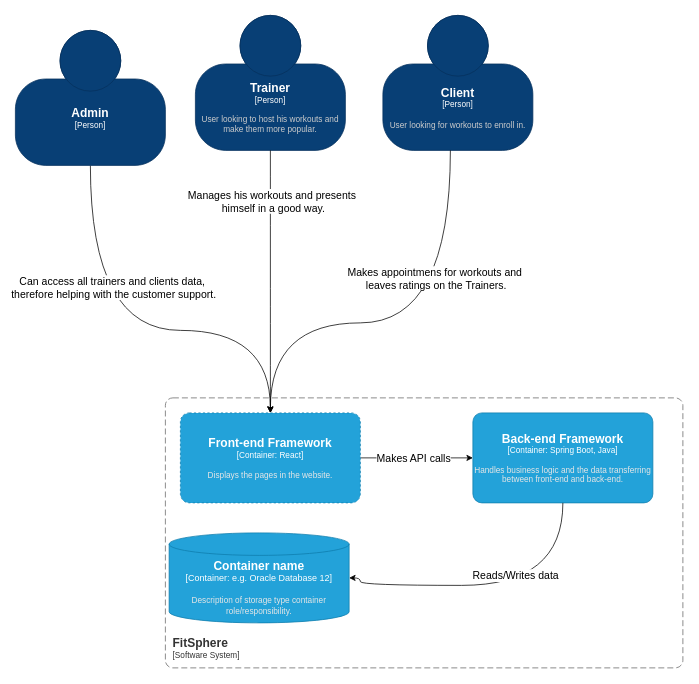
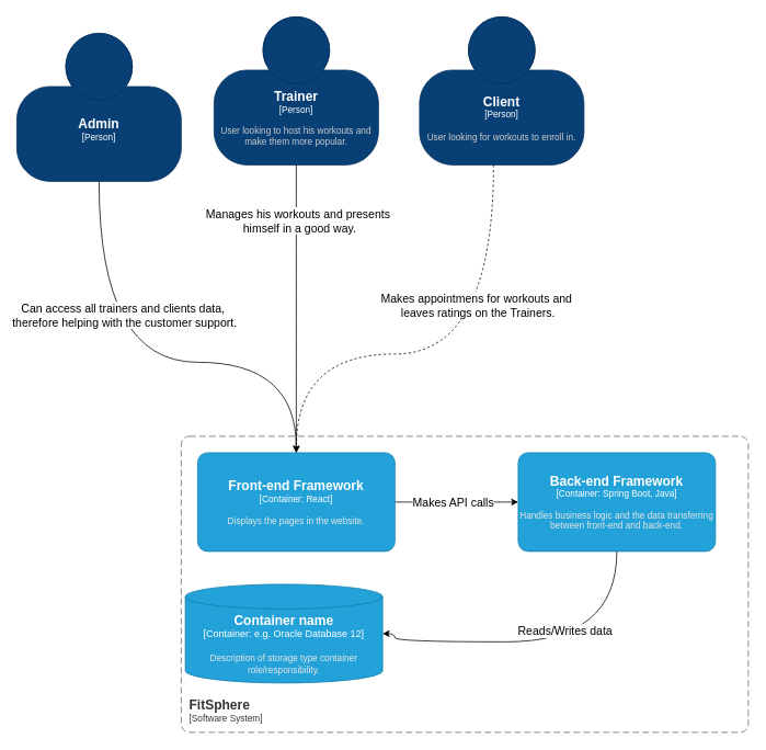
  <mxCell id="0" />
  <mxCell id="1" parent="0" />
  <mxCell id="2" style="edgeStyle=orthogonalEdgeStyle;rounded=0;orthogonalLoop=1;jettySize=auto;html=1;curved=1;entryX=0.5;entryY=0;entryDx=0;entryDy=0;entryPerimeter=0;" edge="1" parent="1" source="4" target="14"><mxGeometry relative="1" as="geometry"><mxPoint x="70" y="460" as="targetPoint" /><Array as="points"><mxPoint x="120" y="440" /><mxPoint x="360" y="440" /></Array></mxGeometry></mxCell>
  <mxCell id="3" value="&lt;div style=&quot;font-size: 14px;&quot;&gt;&lt;font style=&quot;font-size: 14px;&quot;&gt;Can access all trainers and clients data,&amp;nbsp;&lt;/font&gt;&lt;/div&gt;&lt;div style=&quot;font-size: 14px;&quot;&gt;&lt;font style=&quot;font-size: 14px;&quot;&gt;therefore helping with the customer support.&lt;/font&gt;&lt;/div&gt;" style="edgeLabel;html=1;align=center;verticalAlign=middle;resizable=0;points=[];" vertex="1" connectable="0" parent="2"><mxGeometry x="-0.248" y="11" relative="1" as="geometry"><mxPoint x="19" y="-52" as="offset" /></mxGeometry></mxCell>
  <mxCell id="4" value="&lt;font style=&quot;font-size: 16px&quot;&gt;&lt;b&gt;Admin&lt;/b&gt;&lt;/font&gt;&lt;div&gt;[Person]&lt;/div&gt;&lt;br&gt;&lt;div&gt;&lt;font style=&quot;font-size: 11px&quot;&gt;&lt;font color=&quot;#cccccc&quot;&gt;&lt;/font&gt;&lt;/div&gt;" style="html=1;fontSize=11;dashed=0;whiteSpace=wrap;fillColor=#083F75;strokeColor=#06315C;fontColor=#ffffff;shape=mxgraph.c4.person2;align=center;metaEdit=1;points=[[0.5,0,0],[1,0.5,0],[1,0.75,0],[0.75,1,0],[0.5,1,0],[0.25,1,0],[0,0.75,0],[0,0.5,0]];resizable=0;" vertex="1" parent="1"><mxGeometry x="20" y="40" width="200" height="180" as="geometry" /></mxCell>
  <mxCell id="5" value="&lt;font style=&quot;font-size: 16px&quot;&gt;&lt;b&gt;Trainer&lt;/b&gt;&lt;/font&gt;&lt;div&gt;[Person]&lt;/div&gt;&lt;br&gt;&lt;div&gt;&lt;font style=&quot;font-size: 11px&quot;&gt;&lt;font color=&quot;#cccccc&quot;&gt;User looking to host his workouts and make them more popular.&lt;/font&gt;&lt;/div&gt;" style="html=1;fontSize=11;dashed=0;whiteSpace=wrap;fillColor=#083F75;strokeColor=#06315C;fontColor=#ffffff;shape=mxgraph.c4.person2;align=center;metaEdit=1;points=[[0.5,0,0],[1,0.5,0],[1,0.75,0],[0.75,1,0],[0.5,1,0],[0.25,1,0],[0,0.75,0],[0,0.5,0]];resizable=0;" vertex="1" parent="1"><mxGeometry x="260" y="20" width="200" height="180" as="geometry" /></mxCell>
  <mxCell id="6" value="&lt;font style=&quot;font-size: 16px&quot;&gt;&lt;b&gt;Client&lt;/b&gt;&lt;/font&gt;&lt;div&gt;[Person]&lt;/div&gt;&lt;br&gt;&lt;div&gt;&lt;font style=&quot;font-size: 11px&quot;&gt;&lt;font color=&quot;#cccccc&quot;&gt;User looking for workouts to enroll in.&lt;/font&gt;&lt;/div&gt;" style="html=1;fontSize=11;dashed=0;whiteSpace=wrap;fillColor=#083F75;strokeColor=#06315C;fontColor=#ffffff;shape=mxgraph.c4.person2;align=center;metaEdit=1;points=[[0.5,0,0],[1,0.5,0],[1,0.75,0],[0.75,1,0],[0.5,1,0],[0.25,1,0],[0,0.75,0],[0,0.5,0]];resizable=0;" vertex="1" parent="1"><mxGeometry x="510" y="20" width="200" height="180" as="geometry" /></mxCell>
- <mxCell id="7" style="edgeStyle=orthogonalEdgeStyle;rounded=0;orthogonalLoop=1;jettySize=auto;html=1;curved=1;entryX=0.5;entryY=0;entryDx=0;entryDy=0;entryPerimeter=0;" edge="1" parent="1" source="6" target="14"><mxGeometry relative="1" as="geometry"><mxPoint x="140" y="550" as="targetPoint" /><Array as="points"><mxPoint x="600" y="430" /><mxPoint x="360" y="430" /></Array></mxGeometry></mxCell>
+ <mxCell id="7" style="edgeStyle=orthogonalEdgeStyle;rounded=0;orthogonalLoop=1;jettySize=auto;html=1;curved=1;entryX=0.5;entryY=0;entryDx=0;entryDy=0;entryPerimeter=0;dashed=1;" edge="1" parent="1" source="6" target="14"><mxGeometry relative="1" as="geometry"><mxPoint x="140" y="550" as="targetPoint" /><Array as="points"><mxPoint x="600" y="430" /><mxPoint x="360" y="430" /></Array></mxGeometry></mxCell>
  <mxCell id="8" value="&lt;div style=&quot;font-size: 14px;&quot;&gt;&lt;font style=&quot;font-size: 14px;&quot;&gt;Makes appointmens for workouts and&amp;nbsp;&lt;/font&gt;&lt;/div&gt;&lt;div style=&quot;font-size: 14px;&quot;&gt;&lt;font style=&quot;font-size: 14px;&quot;&gt;leaves ratings on the Trainers.&lt;/font&gt;&lt;/div&gt;" style="edgeLabel;html=1;align=center;verticalAlign=middle;resizable=0;points=[];" vertex="1" connectable="0" parent="7"><mxGeometry x="-0.152" y="-2" relative="1" as="geometry"><mxPoint y="-58" as="offset" /></mxGeometry></mxCell>
- <mxCell id="9" style="edgeStyle=orthogonalEdgeStyle;rounded=0;orthogonalLoop=1;jettySize=auto;html=1;curved=1;exitX=0.5;exitY=1;exitDx=0;exitDy=0;exitPerimeter=0;entryX=0.5;entryY=0;entryDx=0;entryDy=0;entryPerimeter=0;" edge="1" parent="1" source="5" target="14"><mxGeometry relative="1" as="geometry"><mxPoint x="160" y="590" as="targetPoint" /><Array as="points"><mxPoint x="360" y="490" /><mxPoint x="360" y="490" /></Array></mxGeometry></mxCell>
+ <mxCell id="9" style="edgeStyle=orthogonalEdgeStyle;rounded=0;orthogonalLoop=1;jettySize=auto;html=1;curved=1;exitX=0.5;exitY=1;exitDx=0;exitDy=0;exitPerimeter=0;entryX=0.5;entryY=0;entryDx=0;entryDy=0;entryPerimeter=0;endArrow=none;" edge="1" parent="1" source="5" target="14"><mxGeometry relative="1" as="geometry"><mxPoint x="160" y="590" as="targetPoint" /><Array as="points"><mxPoint x="360" y="490" /><mxPoint x="360" y="490" /></Array></mxGeometry></mxCell>
  <mxCell id="10" value="&lt;div style=&quot;font-size: 14px;&quot;&gt;&lt;font style=&quot;font-size: 14px;&quot;&gt;Manages his workouts and presents&lt;/font&gt;&lt;/div&gt;&lt;div style=&quot;font-size: 14px;&quot;&gt;&lt;font style=&quot;font-size: 14px;&quot;&gt;&amp;nbsp;himself in a good way. &lt;/font&gt;&lt;/div&gt;" style="edgeLabel;html=1;align=center;verticalAlign=middle;resizable=0;points=[];" vertex="1" connectable="0" parent="9"><mxGeometry x="-0.615" y="1" relative="1" as="geometry"><mxPoint as="offset" /></mxGeometry></mxCell>
  <mxCell id="11" value="&lt;font style=&quot;font-size: 16px&quot;&gt;&lt;b&gt;&lt;div style=&quot;text-align: left&quot;&gt;FitSphere&lt;/div&gt;&lt;/b&gt;&lt;/font&gt;&lt;div style=&quot;text-align: left&quot;&gt;[Software System]&lt;/div&gt;" style="rounded=1;fontSize=11;whiteSpace=wrap;html=1;dashed=1;arcSize=20;fillColor=none;strokeColor=#666666;fontColor=#333333;labelBackgroundColor=none;align=left;verticalAlign=bottom;labelBorderColor=none;spacingTop=0;spacing=10;dashPattern=8 4;metaEdit=1;rotatable=0;perimeter=rectanglePerimeter;noLabel=0;labelPadding=0;allowArrows=0;connectable=0;expand=0;recursiveResize=0;editable=1;pointerEvents=0;absoluteArcSize=1;points=[[0.25,0,0],[0.5,0,0],[0.75,0,0],[1,0.25,0],[1,0.5,0],[1,0.75,0],[0.75,1,0],[0.5,1,0],[0.25,1,0],[0,0.75,0],[0,0.5,0],[0,0.25,0]];" vertex="1" parent="1"><mxGeometry x="220" y="530" width="690" height="360" as="geometry" /></mxCell>
  <mxCell id="12" style="edgeStyle=orthogonalEdgeStyle;rounded=0;orthogonalLoop=1;jettySize=auto;html=1;" edge="1" parent="1" source="14" target="15"><mxGeometry relative="1" as="geometry" /></mxCell>
  <mxCell id="13" value="&lt;font style=&quot;font-size: 14px;&quot;&gt;Makes API calls&lt;br&gt;&lt;/font&gt;" style="edgeLabel;html=1;align=center;verticalAlign=middle;resizable=0;points=[];" vertex="1" connectable="0" parent="12"><mxGeometry x="0.024" y="-1" relative="1" as="geometry"><mxPoint x="-7" y="-1" as="offset" /></mxGeometry></mxCell>
- <mxCell id="14" value="&lt;font style=&quot;font-size: 16px&quot;&gt;&lt;b&gt;Front-end Framework&lt;/b&gt;&lt;/font&gt;&lt;div&gt;[Container: React]&lt;/div&gt;&lt;br&gt;&lt;div&gt;&lt;font style=&quot;font-size: 11px&quot;&gt;&lt;font color=&quot;#E6E6E6&quot;&gt;Displays the pages in the website.&lt;/font&gt;&lt;/div&gt;" style="rounded=1;whiteSpace=wrap;html=1;fontSize=11;labelBackgroundColor=none;fillColor=#23A2D9;fontColor=#ffffff;align=center;arcSize=10;strokeColor=#0E7DAD;metaEdit=1;resizable=0;points=[[0.25,0,0],[0.5,0,0],[0.75,0,0],[1,0.25,0],[1,0.5,0],[1,0.75,0],[0.75,1,0],[0.5,1,0],[0.25,1,0],[0,0.75,0],[0,0.5,0],[0,0.25,0]];dashed=1;" vertex="1" parent="1"><mxGeometry x="240" y="550" width="240" height="120" as="geometry" /></mxCell>
+ <mxCell id="14" value="&lt;font style=&quot;font-size: 16px&quot;&gt;&lt;b&gt;Front-end Framework&lt;/b&gt;&lt;/font&gt;&lt;div&gt;[Container: React]&lt;/div&gt;&lt;br&gt;&lt;div&gt;&lt;font style=&quot;font-size: 11px&quot;&gt;&lt;font color=&quot;#E6E6E6&quot;&gt;Displays the pages in the website.&lt;/font&gt;&lt;/div&gt;" style="rounded=1;whiteSpace=wrap;html=1;fontSize=11;labelBackgroundColor=none;fillColor=#23A2D9;fontColor=#ffffff;align=center;arcSize=10;strokeColor=#0E7DAD;metaEdit=1;resizable=0;points=[[0.25,0,0],[0.5,0,0],[0.75,0,0],[1,0.25,0],[1,0.5,0],[1,0.75,0],[0.75,1,0],[0.5,1,0],[0.25,1,0],[0,0.75,0],[0,0.5,0],[0,0.25,0]];" vertex="1" parent="1"><mxGeometry x="240" y="550" width="240" height="120" as="geometry" /></mxCell>
  <mxCell id="15" value="&lt;font style=&quot;font-size: 16px&quot;&gt;&lt;b&gt;Back-end Framework&lt;/b&gt;&lt;/font&gt;&lt;div&gt;[Container: Spring Boot, Java]&lt;/div&gt;&lt;br&gt;&lt;div&gt;&lt;font style=&quot;font-size: 11px&quot;&gt;&lt;font color=&quot;#E6E6E6&quot;&gt;Handles business logic and the data transferring between front-end and back-end.&lt;/font&gt;&lt;/div&gt;" style="rounded=1;whiteSpace=wrap;html=1;fontSize=11;labelBackgroundColor=none;fillColor=#23A2D9;fontColor=#ffffff;align=center;arcSize=10;strokeColor=#0E7DAD;metaEdit=1;resizable=0;points=[[0.25,0,0],[0.5,0,0],[0.75,0,0],[1,0.25,0],[1,0.5,0],[1,0.75,0],[0.75,1,0],[0.5,1,0],[0.25,1,0],[0,0.75,0],[0,0.5,0],[0,0.25,0]];" vertex="1" parent="1"><mxGeometry x="630" y="550" width="240" height="120" as="geometry" /></mxCell>
  <mxCell id="16" value="&lt;font style=&quot;font-size: 16px&quot;&gt;&lt;b&gt;Container name&lt;/b&gt;&lt;/font&gt;&lt;div&gt;[Container:&amp;nbsp;e.g. Oracle Database 12]&lt;/div&gt;&lt;br&gt;&lt;div&gt;&lt;font style=&quot;font-size: 11px&quot;&gt;&lt;font color=&quot;#E6E6E6&quot;&gt;Description of storage type container role/responsibility.&lt;/font&gt;&lt;/div&gt;" style="shape=cylinder3;size=15;whiteSpace=wrap;html=1;boundedLbl=1;rounded=0;labelBackgroundColor=none;fillColor=#23A2D9;fontSize=12;fontColor=#ffffff;align=center;strokeColor=#0E7DAD;metaEdit=1;points=[[0.5,0,0],[1,0.25,0],[1,0.5,0],[1,0.75,0],[0.5,1,0],[0,0.75,0],[0,0.5,0],[0,0.25,0]];resizable=0;" vertex="1" parent="1"><mxGeometry x="225" y="710" width="240" height="120" as="geometry" /></mxCell>
  <mxCell id="17" style="edgeStyle=orthogonalEdgeStyle;rounded=0;orthogonalLoop=1;jettySize=auto;html=1;entryX=1;entryY=0.5;entryDx=0;entryDy=0;entryPerimeter=0;curved=1;" edge="1" parent="1" source="15" target="16"><mxGeometry relative="1" as="geometry"><Array as="points"><mxPoint x="750" y="780" /><mxPoint x="480" y="780" /></Array></mxGeometry></mxCell>
  <mxCell id="18" value="&lt;font style=&quot;font-size: 14px;&quot;&gt;Reads/Writes data&lt;br&gt;&lt;/font&gt;" style="edgeLabel;html=1;align=center;verticalAlign=middle;resizable=0;points=[];" vertex="1" connectable="0" parent="17"><mxGeometry x="-0.143" y="-14" relative="1" as="geometry"><mxPoint as="offset" /></mxGeometry></mxCell>
